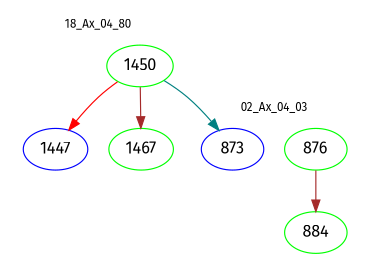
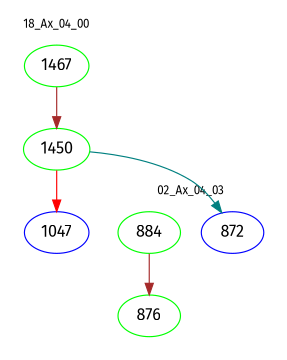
  digraph {
    fontname="Fira Sans"
    node [color=green fontname="Fira Sans"]
    edge [color=brown fontname="Fira Sans"]
    n1 [label=1450]
-   n2 [color=blue label=1447]
+   n2 [color=blue label=1047]
    n3 [label=1467]
    n4 [label=876]
-   n5 [color=blue label=873]
+   n5 [color=blue label=872]
    n6 [label=884]
    subgraph cluster_1 {
      color=white
      fontsize=10
-     label="18_Ax_04_80"
+     label="18_Ax_04_00"
      n1
      n2
      n3
    }
    subgraph cluster_2 {
      color=white
      fontsize=10
      label="02_Ax_04_03"
      n4
      n5
      n6
    }
    n1 -> n2 [color=red]
-   n1 -> n3
+   n3 -> n1
    n1 -> n5 [color=teal]
-   n4 -> n6
+   n6 -> n4
  }
